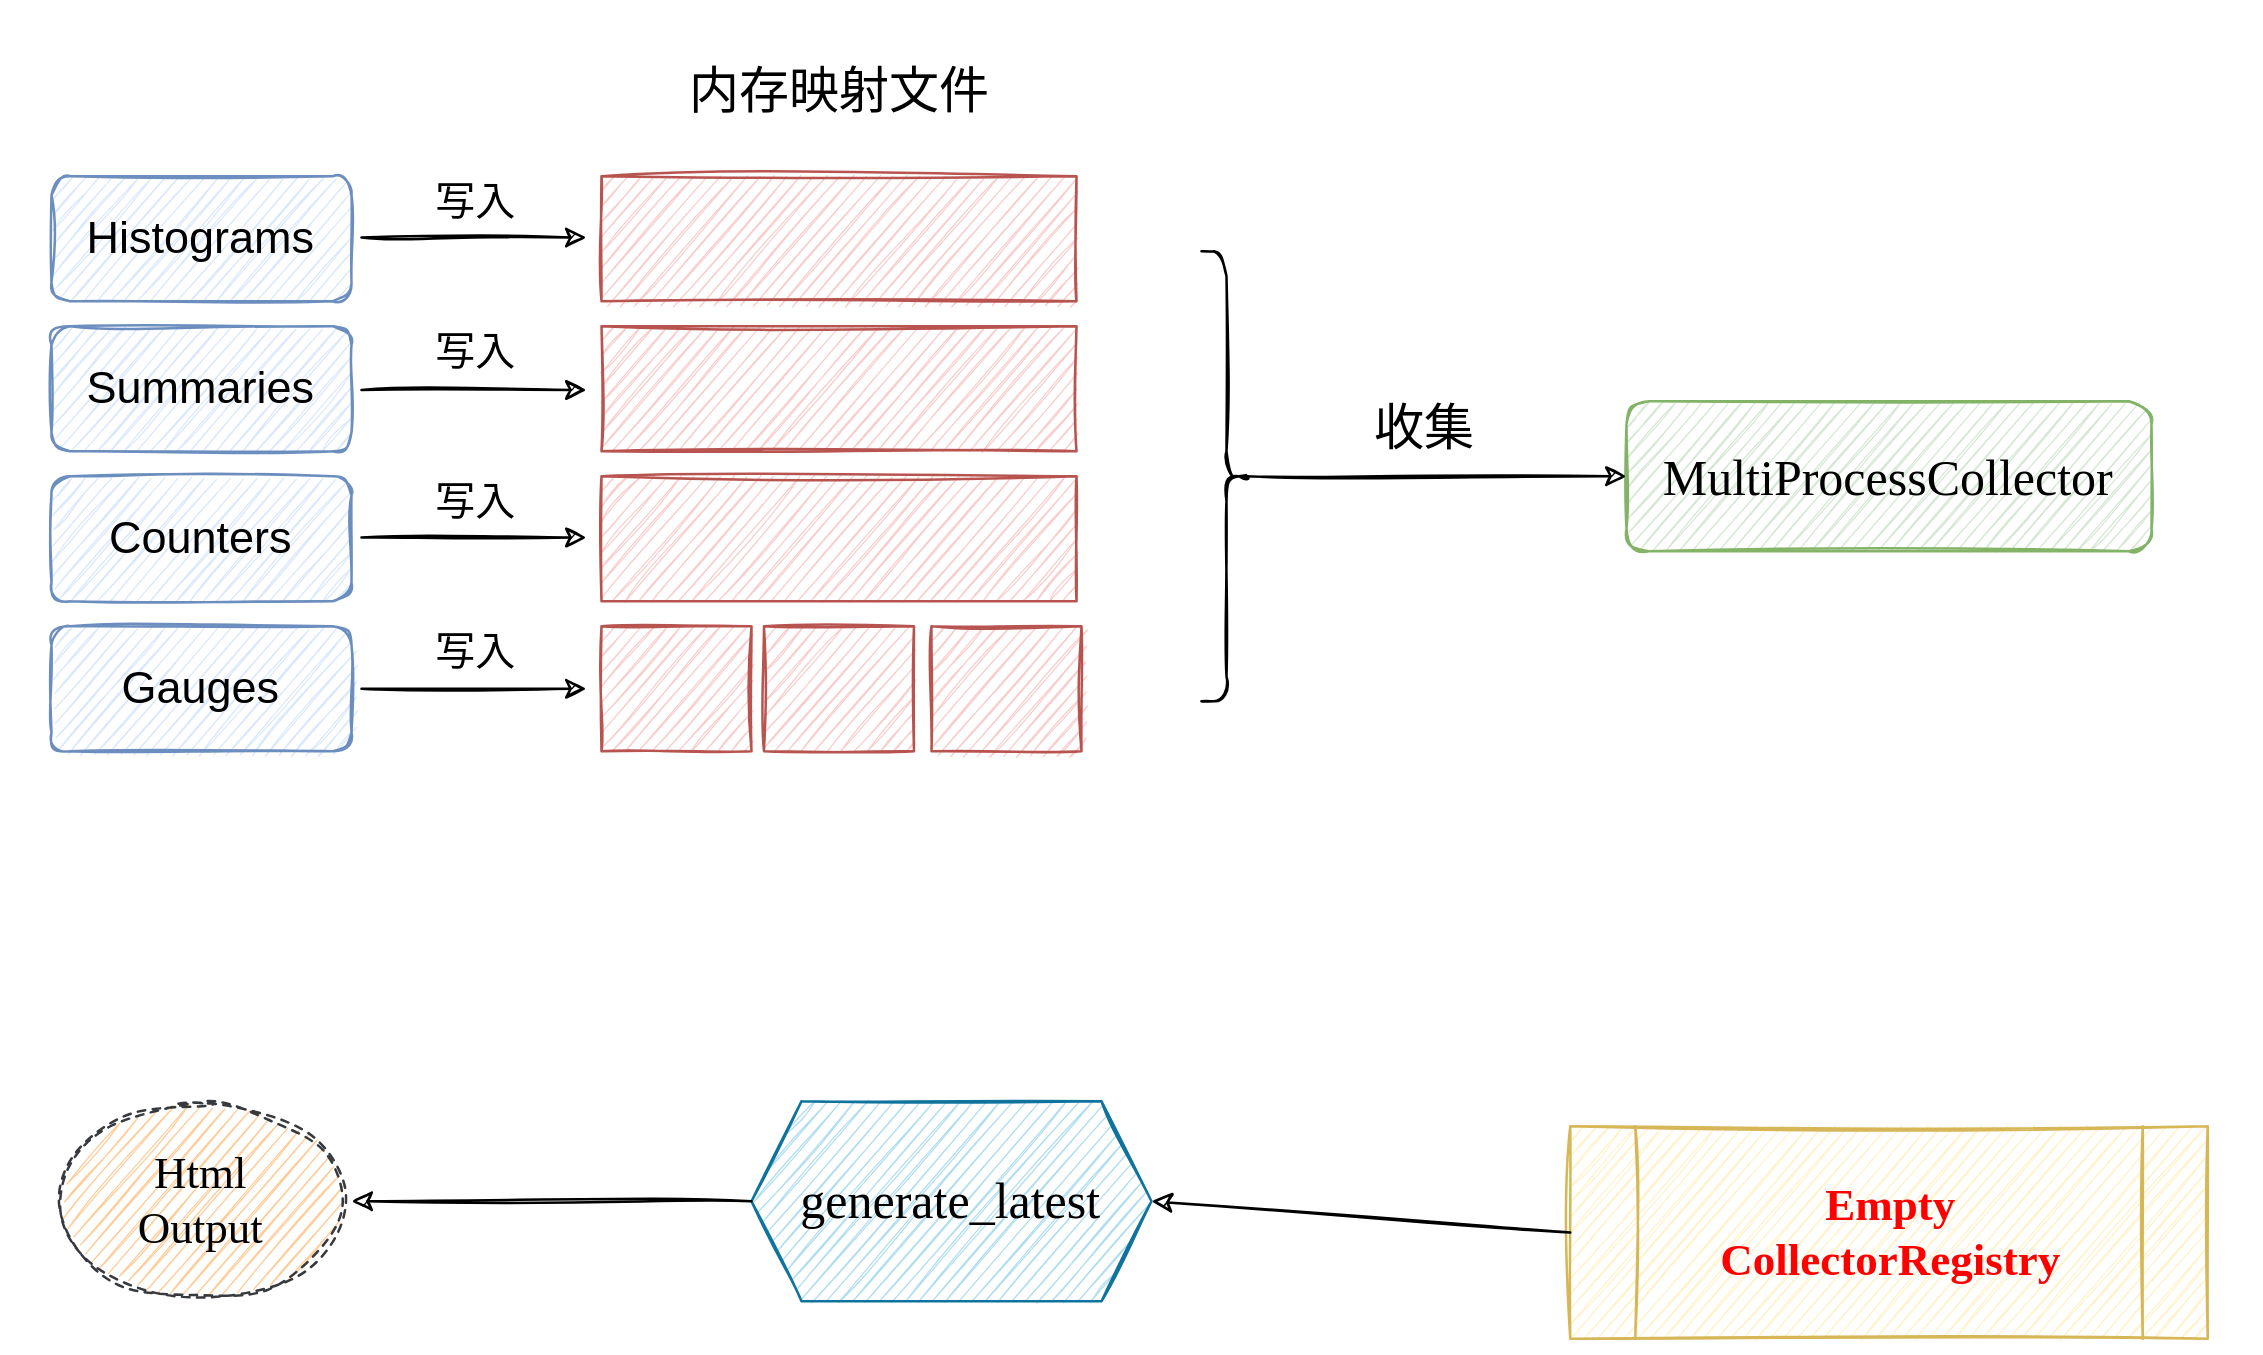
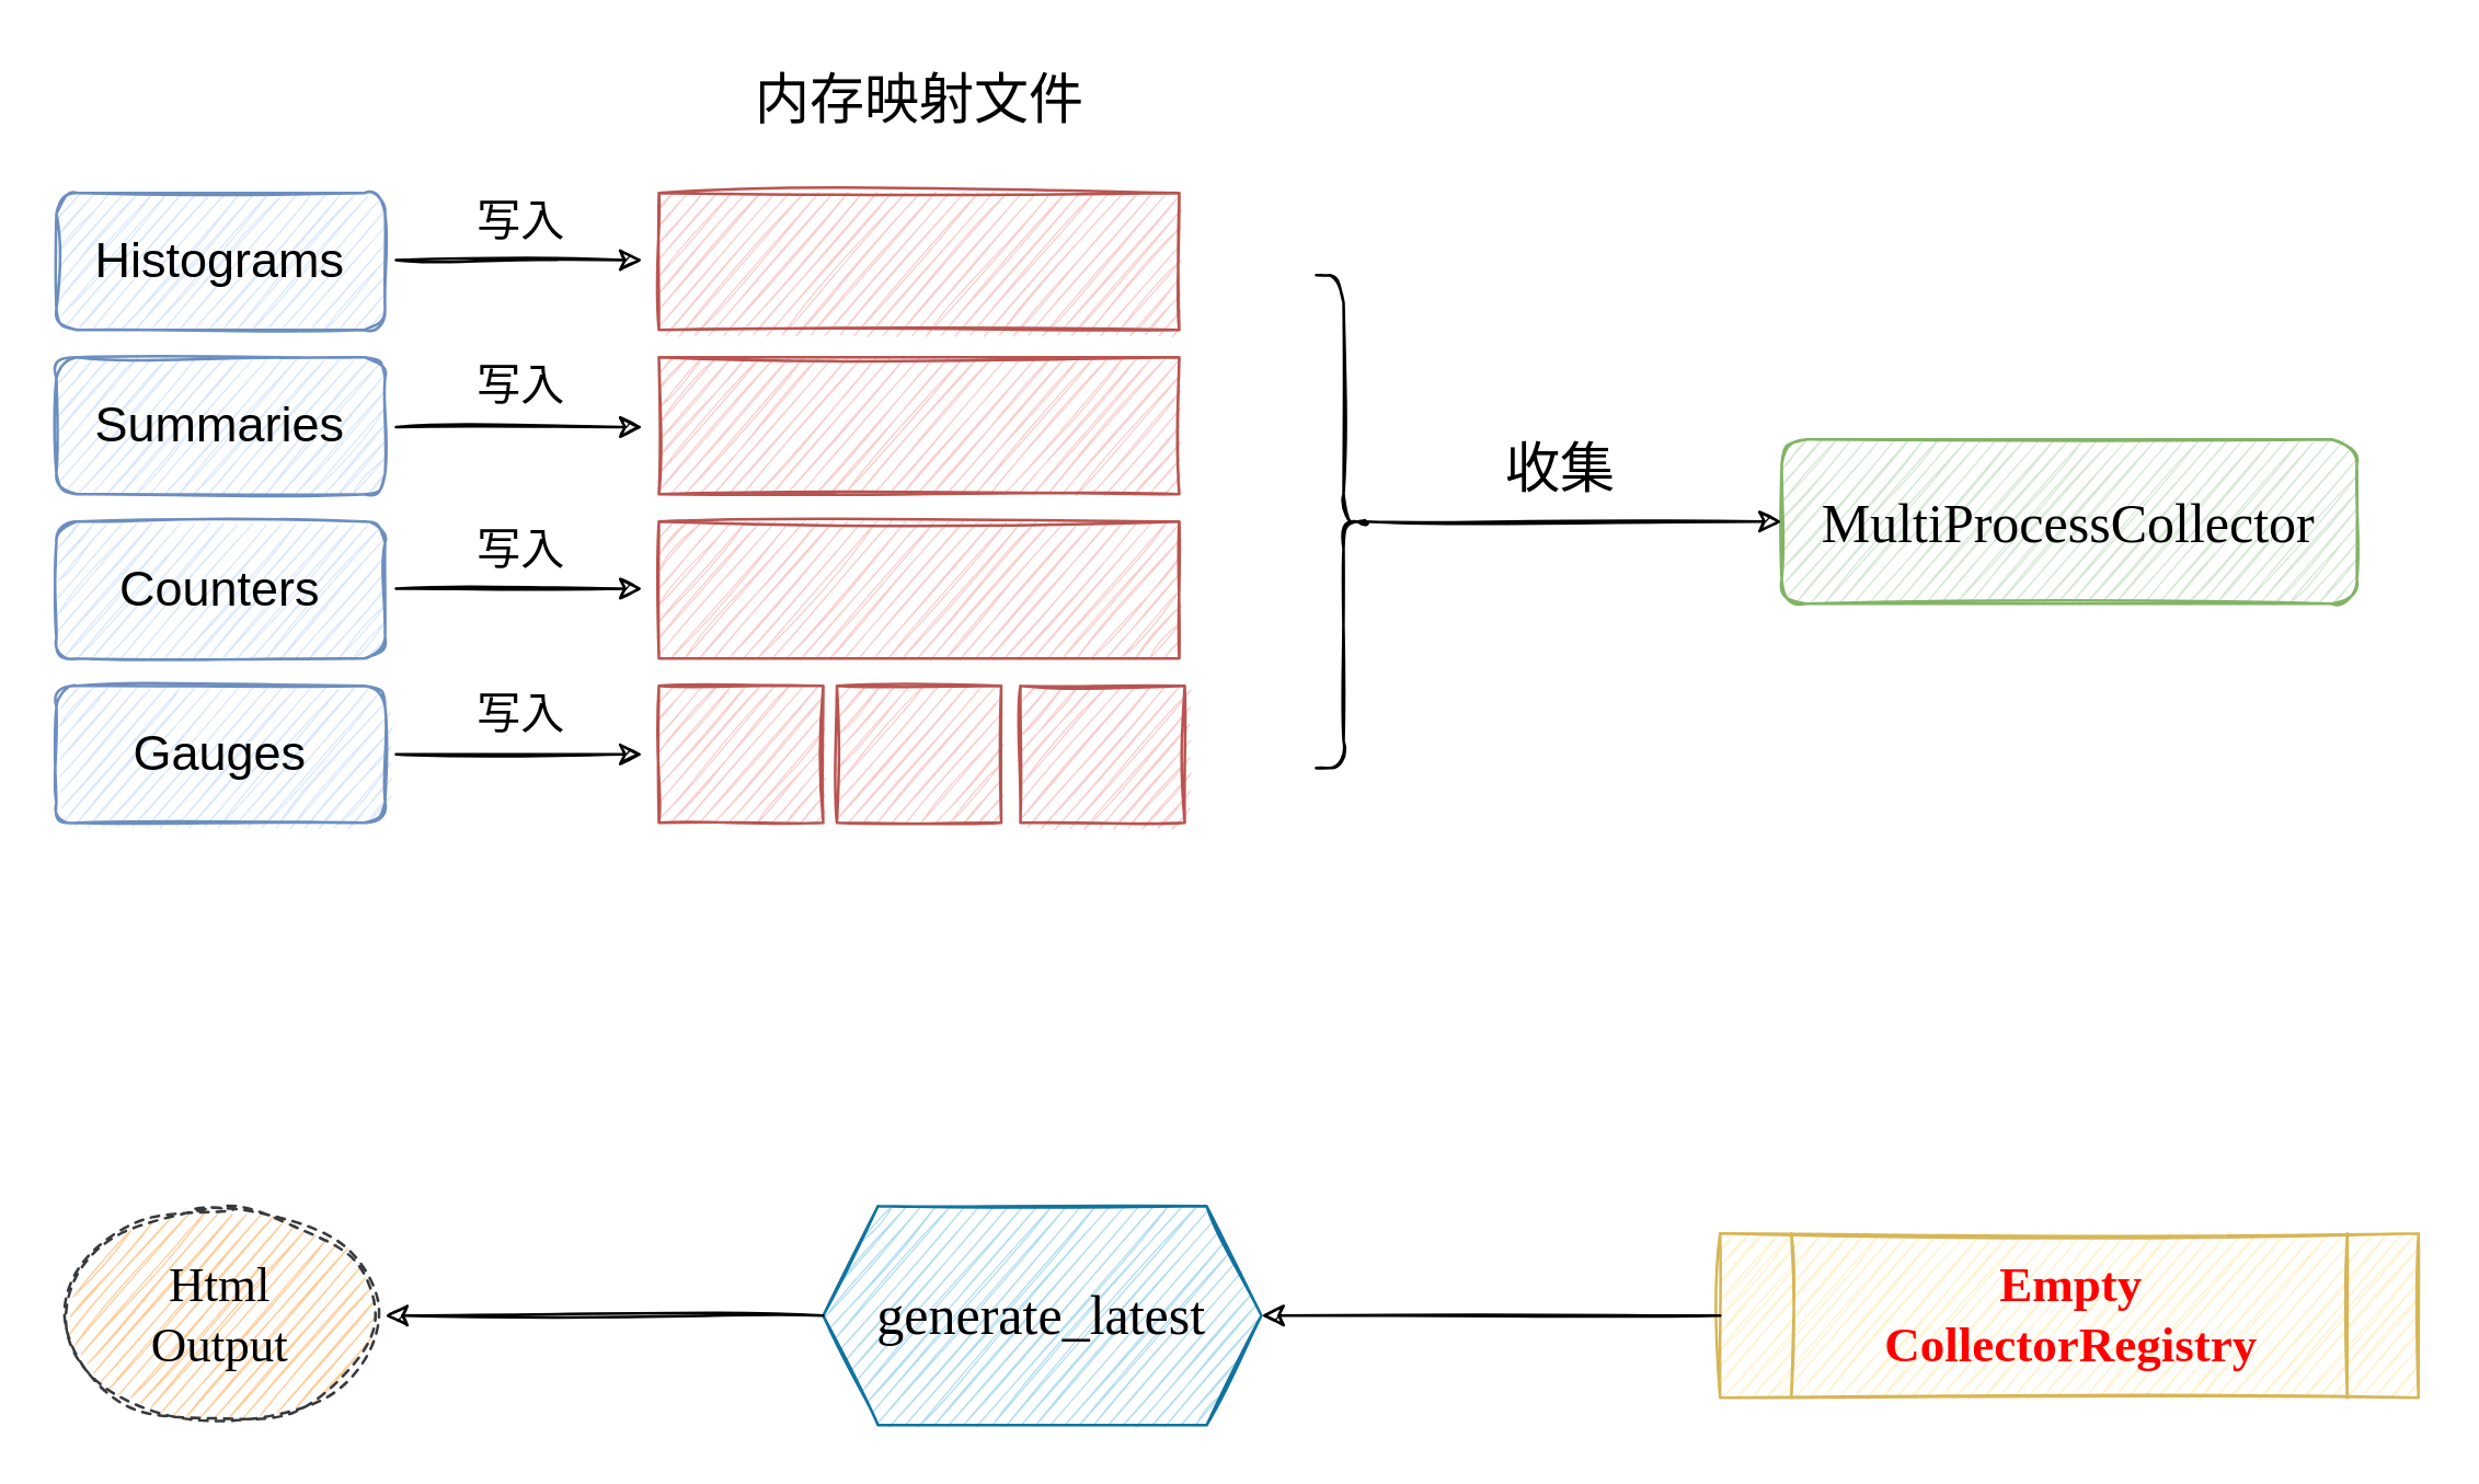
  <mxCell id="0" />
  <mxCell id="1" parent="0" />
  <mxCell id="2" value="" style="rounded=0;whiteSpace=wrap;html=1;sketch=1;fillColor=#f8cecc;strokeColor=#b85450;" vertex="1" parent="1"><mxGeometry x="240" y="70" width="190" height="50" as="geometry" /></mxCell>
  <mxCell id="3" value="" style="rounded=0;whiteSpace=wrap;html=1;sketch=1;fillColor=#f8cecc;strokeColor=#b85450;" vertex="1" parent="1"><mxGeometry x="240" y="130" width="190" height="50" as="geometry" /></mxCell>
  <mxCell id="4" value="" style="rounded=0;whiteSpace=wrap;html=1;sketch=1;fillColor=#f8cecc;strokeColor=#b85450;" vertex="1" parent="1"><mxGeometry x="240" y="190" width="190" height="50" as="geometry" /></mxCell>
  <mxCell id="5" value="" style="rounded=0;whiteSpace=wrap;html=1;sketch=1;fillColor=#f8cecc;strokeColor=#b85450;" vertex="1" parent="1"><mxGeometry x="240" y="250" width="60" height="50" as="geometry" /></mxCell>
  <mxCell id="6" value="Summaries" style="rounded=1;whiteSpace=wrap;html=1;sketch=1;fillColor=#dae8fc;strokeColor=#6c8ebf;fontSize=18;" vertex="1" parent="1"><mxGeometry x="20" y="130" width="120" height="50" as="geometry" /></mxCell>
  <mxCell id="7" value="Counters" style="rounded=1;whiteSpace=wrap;html=1;sketch=1;fillColor=#dae8fc;strokeColor=#6c8ebf;fontSize=18;" vertex="1" parent="1"><mxGeometry x="20" y="190" width="120" height="50" as="geometry" /></mxCell>
  <mxCell id="8" value="Histograms" style="rounded=1;whiteSpace=wrap;html=1;sketch=1;fillColor=#dae8fc;strokeColor=#6c8ebf;fontSize=18;" vertex="1" parent="1"><mxGeometry x="20" y="70" width="120" height="50" as="geometry" /></mxCell>
  <mxCell id="9" value="Gauges" style="rounded=1;whiteSpace=wrap;html=1;sketch=1;fillColor=#dae8fc;strokeColor=#6c8ebf;fontSize=18;" vertex="1" parent="1"><mxGeometry x="20" y="250" width="120" height="50" as="geometry" /></mxCell>
  <mxCell id="10" value="" style="rounded=0;whiteSpace=wrap;html=1;sketch=1;fillColor=#f8cecc;strokeColor=#b85450;" vertex="1" parent="1"><mxGeometry x="305" y="250" width="60" height="50" as="geometry" /></mxCell>
  <mxCell id="11" value="" style="rounded=0;whiteSpace=wrap;html=1;sketch=1;fillColor=#f8cecc;strokeColor=#b85450;" vertex="1" parent="1"><mxGeometry x="372" y="250" width="60" height="50" as="geometry" /></mxCell>
  <mxCell id="12" value="" style="endArrow=classic;html=1;fontSize=18;exitX=1;exitY=0.5;exitDx=0;exitDy=0;sketch=1;" edge="1" parent="1"><mxGeometry width="50" height="50" relative="1" as="geometry"><mxPoint x="144" y="275" as="sourcePoint" /><mxPoint x="234" y="275" as="targetPoint" /></mxGeometry></mxCell>
  <mxCell id="13" value="" style="endArrow=classic;html=1;fontSize=18;exitX=1;exitY=0.5;exitDx=0;exitDy=0;sketch=1;" edge="1" parent="1"><mxGeometry width="50" height="50" relative="1" as="geometry"><mxPoint x="144" y="214.5" as="sourcePoint" /><mxPoint x="234" y="214.5" as="targetPoint" /></mxGeometry></mxCell>
  <mxCell id="14" value="" style="endArrow=classic;html=1;fontSize=18;exitX=1;exitY=0.5;exitDx=0;exitDy=0;sketch=1;" edge="1" parent="1"><mxGeometry width="50" height="50" relative="1" as="geometry"><mxPoint x="144" y="155.5" as="sourcePoint" /><mxPoint x="234" y="155.5" as="targetPoint" /></mxGeometry></mxCell>
  <mxCell id="15" value="" style="endArrow=classic;html=1;fontSize=16;exitX=1;exitY=0.5;exitDx=0;exitDy=0;sketch=1;" edge="1" parent="1"><mxGeometry x="0.022" y="15" width="50" height="50" relative="1" as="geometry"><mxPoint x="144" y="94.5" as="sourcePoint" /><mxPoint x="234" y="94.5" as="targetPoint" /><mxPoint y="1" as="offset" /></mxGeometry></mxCell>
  <mxCell id="16" value="内存映射文件" style="text;html=1;strokeColor=none;fillColor=none;align=center;verticalAlign=middle;whiteSpace=wrap;rounded=0;sketch=1;fontSize=20;fontFamily=Times New Roman;" vertex="1" parent="1"><mxGeometry x="263" y="20" width="145" height="30" as="geometry" /></mxCell>
  <mxCell id="17" value="MultiProcessCollector" style="rounded=1;whiteSpace=wrap;html=1;sketch=1;fontFamily=Times New Roman;fontSize=20;fillColor=#d5e8d4;strokeColor=#82b366;" vertex="1" parent="1"><mxGeometry x="650" y="160" width="210" height="60" as="geometry" /></mxCell>
  <mxCell id="18" value="" style="shape=curlyBracket;whiteSpace=wrap;html=1;rounded=1;sketch=1;fontFamily=Times New Roman;fontSize=20;direction=west;" vertex="1" parent="1"><mxGeometry x="480" y="100" width="20" height="180" as="geometry" /></mxCell>
  <mxCell id="19" value="收集" style="endArrow=classic;html=1;fontFamily=Times New Roman;fontSize=20;sketch=1;exitX=0.1;exitY=0.5;exitDx=0;exitDy=0;exitPerimeter=0;entryX=0;entryY=0.5;entryDx=0;entryDy=0;" edge="1" parent="1" source="18" target="17"><mxGeometry x="-0.071" y="20" width="50" height="50" relative="1" as="geometry"><mxPoint x="530" y="140" as="sourcePoint" /><mxPoint x="590" y="190" as="targetPoint" /><mxPoint as="offset" /></mxGeometry></mxCell>
  <mxCell id="20" value="写入" style="text;html=1;strokeColor=none;fillColor=none;align=center;verticalAlign=middle;whiteSpace=wrap;rounded=0;sketch=1;fontFamily=Times New Roman;fontSize=16;" vertex="1" parent="1"><mxGeometry x="170" y="250" width="40" height="20" as="geometry" /></mxCell>
  <mxCell id="21" value="写入" style="text;html=1;strokeColor=none;fillColor=none;align=center;verticalAlign=middle;whiteSpace=wrap;rounded=0;sketch=1;fontFamily=Times New Roman;fontSize=16;" vertex="1" parent="1"><mxGeometry x="170" y="190" width="40" height="20" as="geometry" /></mxCell>
  <mxCell id="22" value="写入" style="text;html=1;strokeColor=none;fillColor=none;align=center;verticalAlign=middle;whiteSpace=wrap;rounded=0;sketch=1;fontFamily=Times New Roman;fontSize=16;" vertex="1" parent="1"><mxGeometry x="170" y="130" width="40" height="20" as="geometry" /></mxCell>
  <mxCell id="23" value="写入" style="text;html=1;strokeColor=none;fillColor=none;align=center;verticalAlign=middle;whiteSpace=wrap;rounded=0;sketch=1;fontFamily=Times New Roman;fontSize=16;" vertex="1" parent="1"><mxGeometry x="170" y="70" width="40" height="20" as="geometry" /></mxCell>
- <mxCell id="24" value="Empty&lt;br&gt;CollectorRegistry" style="shape=process;whiteSpace=wrap;html=1;backgroundOutline=1;rounded=0;sketch=1;fontFamily=Times New Roman;fontSize=18;fillColor=#fff2cc;strokeColor=#d6b656;fontColor=#FF0000;fontStyle=1" vertex="1" parent="1"><mxGeometry x="627.5" y="450" width="255" height="85" as="geometry" /></mxCell>
+ <mxCell id="24" value="Empty&lt;br&gt;CollectorRegistry" style="shape=process;whiteSpace=wrap;html=1;backgroundOutline=1;rounded=0;sketch=1;fontFamily=Times New Roman;fontSize=18;fillColor=#fff2cc;strokeColor=#d6b656;fontColor=#FF0000;fontStyle=1" vertex="1" parent="1"><mxGeometry x="627.5" y="450" width="255" height="60" as="geometry" /></mxCell>
  <mxCell id="25" value="&lt;font style=&quot;font-size: 20px&quot;&gt;generate_latest&lt;/font&gt;" style="shape=hexagon;perimeter=hexagonPerimeter2;whiteSpace=wrap;html=1;fixedSize=1;rounded=0;sketch=1;fontFamily=Times New Roman;fontSize=18;fillColor=#b1ddf0;strokeColor=#10739e;" vertex="1" parent="1"><mxGeometry x="300" y="440" width="160" height="80" as="geometry" /></mxCell>
  <mxCell id="26" value="" style="endArrow=classic;html=1;fontFamily=Times New Roman;fontSize=18;fontColor=#000000;exitX=0;exitY=0.5;exitDx=0;exitDy=0;sketch=1;entryX=1;entryY=0.5;entryDx=0;entryDy=0;" edge="1" parent="1" source="24" target="25"><mxGeometry width="50" height="50" relative="1" as="geometry"><mxPoint x="380" y="290" as="sourcePoint" /><mxPoint x="430" y="240" as="targetPoint" /></mxGeometry></mxCell>
  <mxCell id="27" value="Html&lt;br&gt;Output" style="ellipse;whiteSpace=wrap;html=1;rounded=0;sketch=1;fontFamily=Times New Roman;fontSize=18;fillColor=#ffcc99;strokeColor=#36393d;dashed=1;" vertex="1" parent="1"><mxGeometry x="20" y="440" width="120" height="80" as="geometry" /></mxCell>
  <mxCell id="28" value="" style="endArrow=classic;html=1;fontFamily=Times New Roman;fontSize=18;fontColor=#000000;sketch=1;exitX=0;exitY=0.5;exitDx=0;exitDy=0;entryX=1;entryY=0.5;entryDx=0;entryDy=0;" edge="1" parent="1" source="25" target="27"><mxGeometry width="50" height="50" relative="1" as="geometry"><mxPoint x="400" y="350" as="sourcePoint" /><mxPoint x="450" y="300" as="targetPoint" /></mxGeometry></mxCell>
